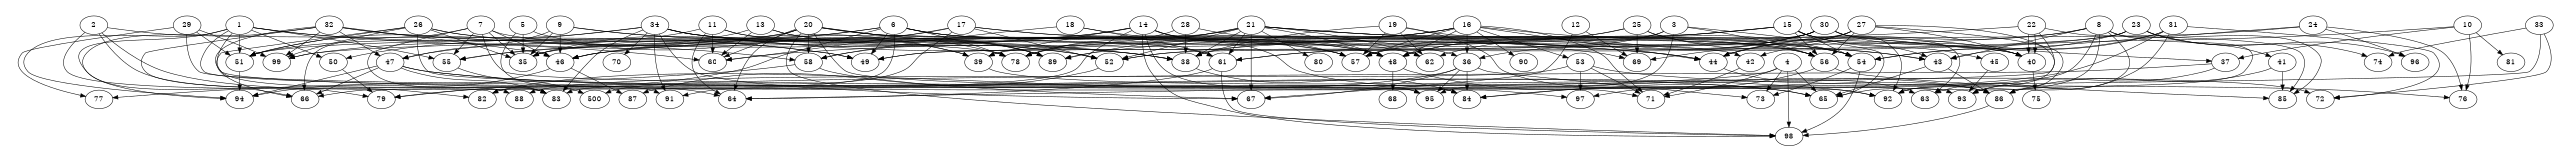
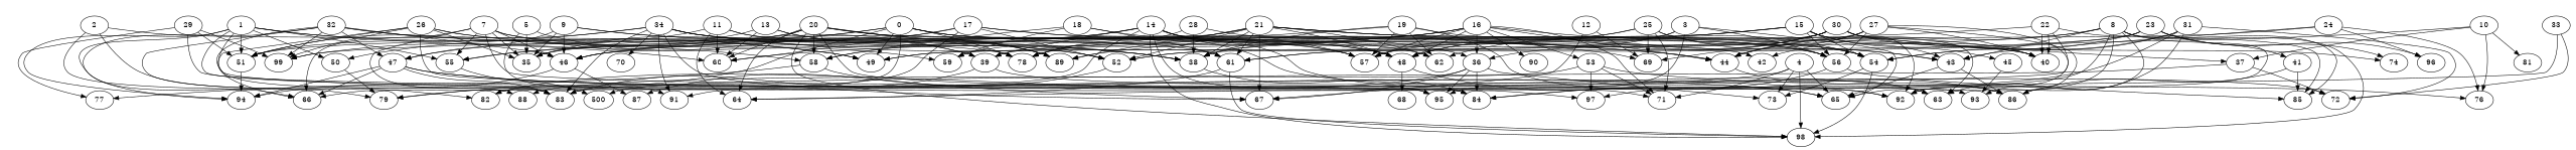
  digraph {
    node [alpha=0.07]
    1 [alpha=0.03]
    49
    50 [alpha=0.02]
    51 [alpha=0.20]
    55 [alpha=0.04]
    60 [alpha=0.08]
    66 [alpha=0.10]
    84
    94 [alpha=0.12]
    97 [alpha=0.02]
    79 [alpha=0.02]
    n12 [alpha=0.17 label=500]
    56 [alpha=0.05]
    85 [alpha=0.20]
    92 [alpha=0.19]
    2 [alpha=0.10]
    64 [alpha=0.06]
    78 [alpha=0.16]
    82 [alpha=0.18]
    3 [alpha=0.10]
    48 [alpha=0.18]
    61 [alpha=0.10]
    65 [alpha=0.02]
    95 [alpha=0.04]
    68 [alpha=0.09]
    98 [alpha=0.00]
    4 [alpha=0.20]
    71 [alpha=0.01]
    73 [alpha=0.19]
    91 [alpha=0.15]
    5 [alpha=0.04]
    35 [alpha=0.05]
    39 [alpha=0.00]
    83 [alpha=0.16]
    72 [alpha=0.00]
-   6 [alpha=0.11]
+   6 [alpha=0.11 label=0]
    46 [alpha=0.18]
    57 [alpha=0.08]
    62 [alpha=0.11]
    87
    7 [alpha=0.05]
+   59 [alpha=0.00]
    93 [alpha=0.13]
    8 [alpha=0.05]
    43 [alpha=0.18]
    44 [alpha=0.00]
    86 [alpha=0.20]
    63 [alpha=0.11]
    9 [alpha=0.05]
    38 [alpha=0.01]
    47 [alpha=0.17]
    37 [alpha=0.03]
    10
    54 [alpha=0.16]
    76 [alpha=0.10]
    81 [alpha=0.09]
    11 [alpha=0.15]
    89 [alpha=0.01]
    12 [alpha=0.04]
    67 [alpha=0.09]
    69 [alpha=0.03]
    13 [alpha=0.15]
    52 [alpha=0.19]
    14 [alpha=0.00]
    58 [alpha=0.06]
    77 [alpha=0.14]
    15 [alpha=0.19]
    45 [alpha=0.14]
    16 [alpha=0.04]
    36
    53 [alpha=0.12]
    90 [alpha=0.10]
    88 [alpha=0.20]
    17 [alpha=0.06]
    42 [alpha=0.08]
    18
    19 [alpha=0.05]
    20 [alpha=0.00]
    40 [alpha=0.12]
    99 [alpha=0.00]
-   75 [alpha=0.04]
    21 [alpha=0.12]
-   80 [alpha=0.03]
    22
    23 [alpha=0.14]
    41 [alpha=0.16]
    74 [alpha=0.19]
    96 [alpha=0.05]
    24 [alpha=0.20]
    25 [alpha=0.05]
    26 [alpha=0.18]
    27
    28 [alpha=0.20]
    29 [alpha=0.18]
    30 [alpha=0.11]
    31 [alpha=0.06]
    32 [alpha=0.03]
    33 [alpha=0.03]
    34 [alpha=0.02]
    70 [alpha=0.10]
    1 -> 49
    1 -> 50
    1 -> 51
    1 -> 55
    1 -> 60
    1 -> 66
    1 -> 84
    1 -> 94
    1 -> 97
    50 -> 79
    51 -> 94
    55 -> n12
    56 -> 84
    56 -> 85
    2 -> 79
-   2 -> 64
    2 -> 78
    2 -> 82
    3 -> 56
    3 -> 48
    3 -> 61
    3 -> 65
    3 -> 95
    48 -> 65
    48 -> 68
    61 -> 64
    61 -> 98
    4 -> 65
    4 -> 98
    4 -> 71
    4 -> 73
    4 -> 91
    5 -> 91
    5 -> 35
    5 -> 39
+   39 -> 83
    39 -> 72
    6 -> 49
    6 -> 79
    6 -> 78
    6 -> 82
    6 -> 48
    6 -> 35
    6 -> 46
    6 -> 57
    6 -> 62
    46 -> 94
    46 -> 87
    7 -> 55
    7 -> 66
    7 -> 35
    7 -> 83
    7 -> 46
    7 -> 57
+   7 -> 59
    7 -> 93
    8 -> 97
    8 -> 85
    8 -> 92
    8 -> 65
-   86 -> 98
+   8 -> 98
    8 -> 46
    8 -> 43
    8 -> 44
    8 -> 86
    43 -> 65
    43 -> 86
    44 -> 63
    9 -> 35
    9 -> 39
    9 -> 46
    9 -> 38
    9 -> 47
    38 -> 84
    47 -> 66
    47 -> 94
    47 -> 92
    47 -> 65
    47 -> 83
    37 -> 83
-   37 -> 93
+   37 -> 72
    10 -> 37
    10 -> 54
    10 -> 76
    10 -> 81
    54 -> 98
    54 -> 73
    11 -> 60
    11 -> 64
    11 -> 61
    11 -> 47
    11 -> 89
    12 -> 67
    12 -> 69
    13 -> 55
    13 -> 60
    13 -> 89
    13 -> 52
    52 -> 87
    14 -> 55
    14 -> 79
    14 -> 48
    14 -> 95
    14 -> 98
    14 -> 39
    14 -> 86
+   14 -> 63
    14 -> 54
    14 -> 58
    58 -> 67
    58 -> 77
    15 -> 56
    15 -> 92
    15 -> 61
    15 -> 39
    15 -> 57
    15 -> 43
    15 -> 54
    15 -> 45
    45 -> 93
    16 -> 60
    16 -> 78
    16 -> 48
    16 -> 71
    16 -> 46
    16 -> 57
    16 -> 44
    16 -> 54
    16 -> 36
    16 -> 53
    16 -> 90
    36 -> 84
    36 -> 82
    36 -> 95
    36 -> 73
    36 -> 67
    53 -> 97
    53 -> 71
    53 -> 76
    53 -> 88
    17 -> 60
    17 -> n12
    17 -> 35
    17 -> 44
    17 -> 52
    17 -> 42
    18 -> 61
    18 -> 57
+   18 -> 59
    18 -> 58
    19 -> 56
    19 -> 57
    19 -> 62
+   19 -> 59
    19 -> 86
    19 -> 38
    20 -> 51
    20 -> 60
    20 -> 92
    20 -> 64
    20 -> 48
    20 -> 98
    20 -> 38
    20 -> 89
    20 -> 58
    20 -> 40
    20 -> 99
-   40 -> 75
    21 -> 51
    21 -> 78
    21 -> 48
    21 -> 61
    21 -> 62
    21 -> 43
    21 -> 38
    21 -> 54
    21 -> 89
    21 -> 67
    21 -> 52
    21 -> 40
-   21 -> 80
    22 -> 66
    22 -> 85
    22 -> 52
    22 -> 40
    22 -> 40
    23 -> 49
    23 -> 44
    23 -> 52
    23 -> 41
    23 -> 74
    23 -> 96
    41 -> 85
    41 -> 86
    24 -> 43
    24 -> 76
    24 -> 99
    24 -> 96
    25 -> 56
-   42 -> 71
+   25 -> 71
    25 -> 57
    25 -> 43
    25 -> 89
    25 -> 69
    26 -> 51
    26 -> 66
    26 -> 71
    26 -> 35
    26 -> 52
    26 -> 58
    26 -> 99
    27 -> 56
    27 -> 92
    27 -> 35
    27 -> 93
    27 -> 44
    27 -> 69
    27 -> 40
    28 -> 56
    28 -> 78
    28 -> 38
    29 -> 51
    29 -> 95
    29 -> 77
    29 -> 99
    30 -> 49
    30 -> 48
    30 -> 62
    30 -> 63
    30 -> 38
    30 -> 37
    30 -> 36
    30 -> 40
-   33 -> 74
+   30 -> 74
    31 -> 84
    31 -> 72
    31 -> 63
    31 -> 54
    31 -> 42
    32 -> 49
    32 -> 94
    32 -> 83
    32 -> 46
    32 -> 44
    32 -> 47
    32 -> 88
    32 -> 99
    33 -> 64
    33 -> 72
    34 -> 50
    34 -> 51
    34 -> 78
    34 -> 91
    34 -> 83
    34 -> 38
    34 -> 67
    34 -> 69
    34 -> 36
    34 -> 70
  }
